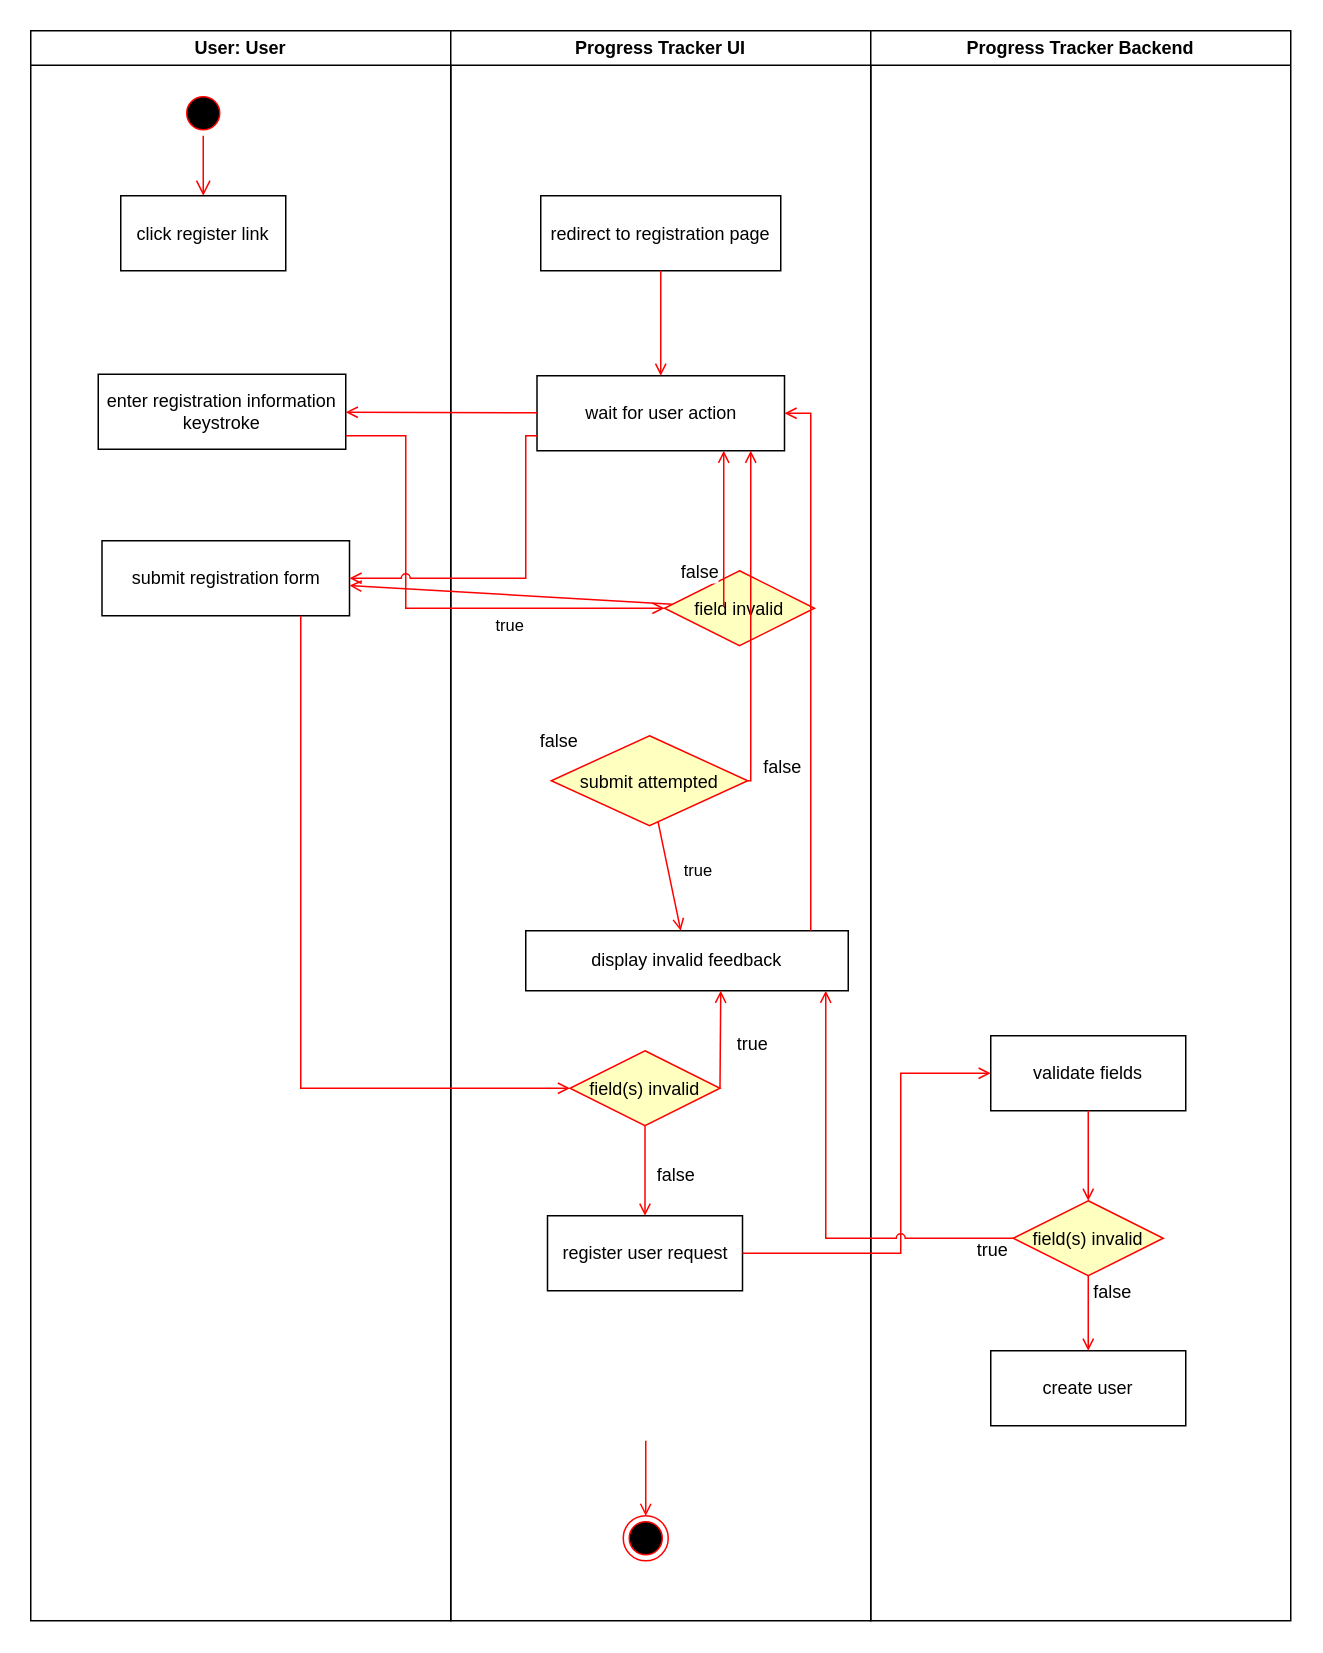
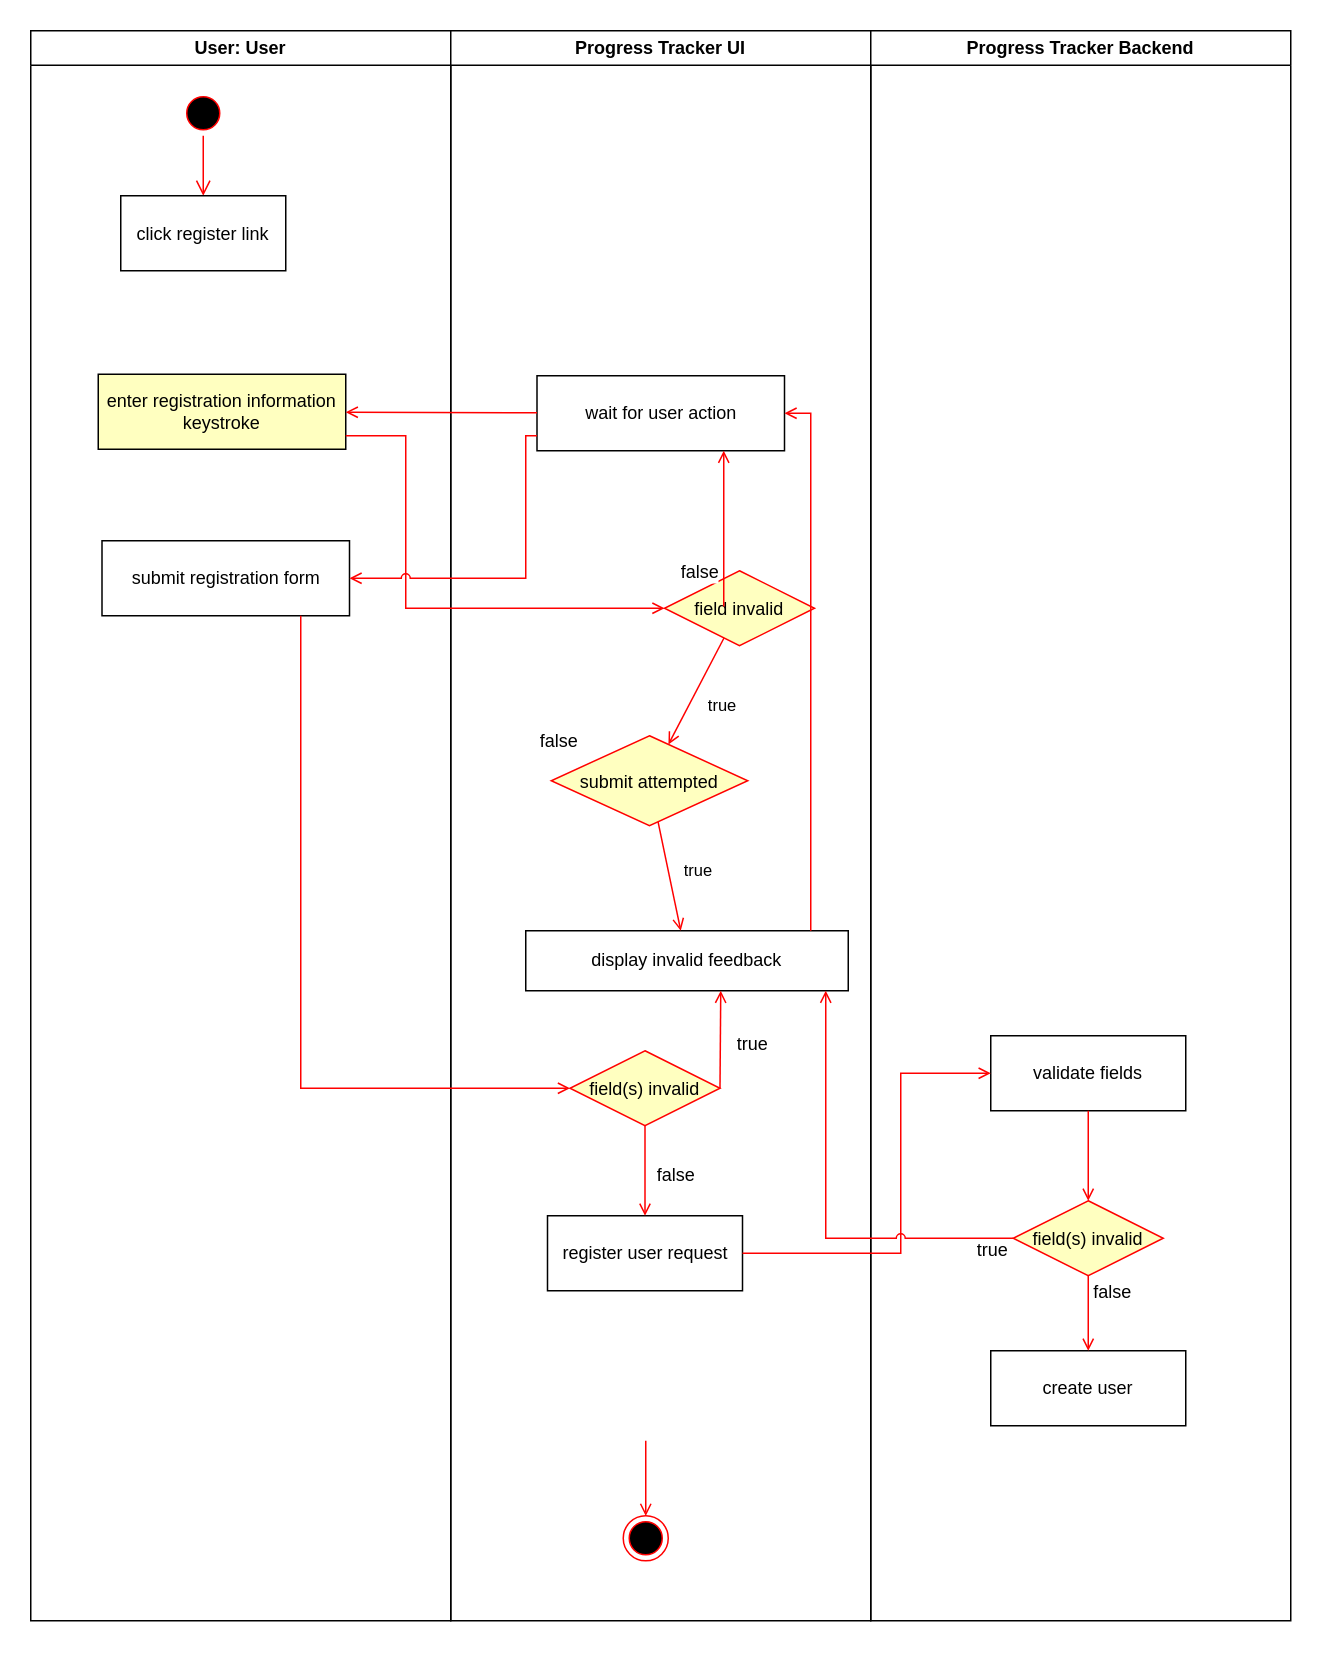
  <mxCell id="0" />
  <mxCell id="1" parent="0" />
  <mxCell id="2" value="User: User" style="swimlane;whiteSpace=wrap" vertex="1" parent="1"><mxGeometry x="20" y="20" width="280" height="1060" as="geometry" /></mxCell>
  <mxCell id="3" value="" style="ellipse;shape=startState;fillColor=#000000;strokeColor=#ff0000;" vertex="1" parent="2"><mxGeometry x="100" y="40" width="30" height="30" as="geometry" /></mxCell>
  <mxCell id="4" value="" style="edgeStyle=elbowEdgeStyle;elbow=horizontal;verticalAlign=bottom;endArrow=open;endSize=8;strokeColor=#FF0000;endFill=1;rounded=0;jumpStyle=arc;" edge="1" parent="2" source="3" target="5"><mxGeometry x="100" y="40" as="geometry"><mxPoint x="115" y="110" as="targetPoint" /></mxGeometry></mxCell>
  <mxCell id="5" value="click register link" style="" vertex="1" parent="2"><mxGeometry x="60" y="110" width="110" height="50" as="geometry" /></mxCell>
- <mxCell id="6" value="enter registration information keystroke" style="whiteSpace=wrap;" vertex="1" parent="2"><mxGeometry x="45" y="229" width="165" height="50" as="geometry" /></mxCell>
+ <mxCell id="6" value="enter registration information keystroke" style="whiteSpace=wrap;fillColor=#ffffc0;" vertex="1" parent="2"><mxGeometry x="45" y="229" width="165" height="50" as="geometry" /></mxCell>
  <mxCell id="7" value="submit registration form" style="whiteSpace=wrap;" vertex="1" parent="2"><mxGeometry x="47.5" y="340" width="165" height="50" as="geometry" /></mxCell>
  <mxCell id="8" value="Progress Tracker UI" style="swimlane;whiteSpace=wrap" vertex="1" parent="1"><mxGeometry x="300" y="20" width="280" height="1060" as="geometry" /></mxCell>
- <mxCell id="9" value="redirect to registration page" style="" vertex="1" parent="8"><mxGeometry x="60" y="110" width="160" height="50" as="geometry" /></mxCell>
  <mxCell id="10" value="field invalid" style="rhombus;fillColor=#ffffc0;strokeColor=#ff0000;" vertex="1" parent="8"><mxGeometry x="142.5" y="360" width="100" height="50" as="geometry" /></mxCell>
  <mxCell id="11" value="submit attempted" style="rhombus;fillColor=#ffffc0;strokeColor=#ff0000;" vertex="1" parent="8"><mxGeometry x="67" y="470" width="131" height="60" as="geometry" /></mxCell>
- <mxCell id="12" value="true" style="endArrow=open;strokeColor=#FF0000;endFill=1;rounded=0;" edge="1" parent="8" source="10" target="7"><mxGeometry x="-0.003" y="20" relative="1" as="geometry"><mxPoint x="53" y="460" as="sourcePoint" /><mxPoint x="203" y="460" as="targetPoint" /><mxPoint as="offset" /></mxGeometry></mxCell>
+ <mxCell id="12" value="true" style="endArrow=open;strokeColor=#FF0000;endFill=1;rounded=0" edge="1" parent="8" source="10" target="11"><mxGeometry x="-0.003" y="20" relative="1" as="geometry"><mxPoint x="53" y="460" as="sourcePoint" /><mxPoint x="203" y="460" as="targetPoint" /><mxPoint as="offset" /></mxGeometry></mxCell>
  <mxCell id="13" value="display invalid feedback" style="whiteSpace=wrap;" vertex="1" parent="8"><mxGeometry x="50" y="600" width="215" height="40" as="geometry" /></mxCell>
  <mxCell id="14" value="true" style="endArrow=open;strokeColor=#FF0000;endFill=1;rounded=0" edge="1" parent="8" source="11" target="13"><mxGeometry x="-0.003" y="20" relative="1" as="geometry"><mxPoint x="140.392" y="539.946" as="sourcePoint" /><mxPoint x="140.13" y="600.06" as="targetPoint" /><mxPoint as="offset" /></mxGeometry></mxCell>
  <mxCell id="15" value="wait for user action" style="whiteSpace=wrap;" vertex="1" parent="8"><mxGeometry x="57.5" y="230" width="165" height="50" as="geometry" /></mxCell>
- <mxCell id="16" value="" style="endArrow=open;strokeColor=#FF0000;endFill=1;rounded=0;jumpStyle=arc;" edge="1" parent="8" source="9" target="15"><mxGeometry relative="1" as="geometry" /></mxCell>
  <mxCell id="17" value="" style="endArrow=open;strokeColor=#FF0000;endFill=1;rounded=0;edgeStyle=elbowEdgeStyle;" edge="1" parent="8"><mxGeometry relative="1" as="geometry"><mxPoint x="182" y="383.75" as="sourcePoint" /><mxPoint x="182" y="280" as="targetPoint" /><Array as="points"><mxPoint x="182" y="330" /></Array></mxGeometry></mxCell>
  <mxCell id="18" value="false" style="text;html=1;resizable=0;points=[];align=center;verticalAlign=middle;labelBackgroundColor=#ffffff;" vertex="1" connectable="0" parent="17"><mxGeometry x="0.001" y="9" relative="1" as="geometry"><mxPoint x="-8" y="28.5" as="offset" /></mxGeometry></mxCell>
- <mxCell id="19" value="" style="endArrow=open;strokeColor=#FF0000;endFill=1;rounded=0;edgeStyle=elbowEdgeStyle;" edge="1" parent="8" source="11" target="15"><mxGeometry relative="1" as="geometry"><mxPoint x="219.714" y="410.107" as="sourcePoint" /><mxPoint x="219.714" y="330" as="targetPoint" /><Array as="points"><mxPoint x="200" y="370" /></Array></mxGeometry></mxCell>
- <mxCell id="20" value="false" style="text;html=1;resizable=0;points=[];align=center;verticalAlign=middle;labelBackgroundColor=#ffffff;" vertex="1" connectable="0" parent="19"><mxGeometry x="0.001" y="9" relative="1" as="geometry"><mxPoint x="29" y="99.5" as="offset" /></mxGeometry></mxCell>
  <mxCell id="21" value="" style="endArrow=open;strokeColor=#FF0000;endFill=1;rounded=0;edgeStyle=elbowEdgeStyle;" edge="1" parent="8" source="13" target="15"><mxGeometry relative="1" as="geometry"><mxPoint x="235" y="625" as="sourcePoint" /><mxPoint x="240" y="280" as="targetPoint" /><Array as="points"><mxPoint x="240" y="580" /></Array></mxGeometry></mxCell>
  <mxCell id="22" value="field(s) invalid" style="rhombus;fillColor=#ffffc0;strokeColor=#ff0000;" vertex="1" parent="8"><mxGeometry x="79.5" y="680" width="100" height="50" as="geometry" /></mxCell>
  <mxCell id="23" value="" style="endArrow=open;strokeColor=#FF0000;endFill=1;rounded=0;edgeStyle=elbowEdgeStyle;jumpStyle=arc;" edge="1" parent="8" source="22" target="13"><mxGeometry relative="1" as="geometry"><mxPoint x="-57.5" y="390" as="sourcePoint" /><mxPoint x="89.5" y="715" as="targetPoint" /><Array as="points"><mxPoint x="180" y="670" /><mxPoint x="40" y="480" /><mxPoint x="-10" y="290" /></Array></mxGeometry></mxCell>
  <mxCell id="24" value="true" style="text;html=1;resizable=0;points=[];align=center;verticalAlign=middle;labelBackgroundColor=#ffffff;" vertex="1" connectable="0" parent="23"><mxGeometry x="0.006" relative="1" as="geometry"><mxPoint x="20" y="2.5" as="offset" /></mxGeometry></mxCell>
  <mxCell id="25" value="register user request" style="whiteSpace=wrap;" vertex="1" parent="8"><mxGeometry x="64.5" y="790" width="130" height="50" as="geometry" /></mxCell>
  <mxCell id="26" value="" style="endArrow=open;strokeColor=#FF0000;endFill=1;rounded=0;edgeStyle=elbowEdgeStyle;jumpStyle=arc;" edge="1" parent="8" source="22" target="25"><mxGeometry relative="1" as="geometry"><mxPoint x="189.5" y="715" as="sourcePoint" /><mxPoint x="190" y="660" as="targetPoint" /><Array as="points"><mxPoint x="140" y="715" /><mxPoint x="50" y="490" /><mxPoint y="300" /></Array></mxGeometry></mxCell>
  <mxCell id="27" value="false" style="text;html=1;resizable=0;points=[];align=center;verticalAlign=middle;labelBackgroundColor=#ffffff;" vertex="1" connectable="0" parent="26"><mxGeometry x="0.006" relative="1" as="geometry"><mxPoint x="20" y="2.5" as="offset" /></mxGeometry></mxCell>
  <mxCell id="28" value="" style="ellipse;html=1;shape=endState;fillColor=#000000;strokeColor=#ff0000;" vertex="1" parent="8"><mxGeometry x="115" y="990" width="30" height="30" as="geometry" /></mxCell>
  <mxCell id="29" value="" style="endArrow=open;strokeColor=#FF0000;endFill=1;rounded=0;edgeStyle=elbowEdgeStyle;jumpStyle=arc;elbow=vertical;" edge="1" parent="8"><mxGeometry relative="1" as="geometry"><mxPoint x="130" y="940" as="sourcePoint" /><mxPoint x="130" y="990.134" as="targetPoint" /><Array as="points"><mxPoint x="130" y="970" /><mxPoint x="102.5" y="980" /><mxPoint x="112.5" y="1005" /><mxPoint x="-12.5" y="1075" /><mxPoint x="-242.5" y="765" /><mxPoint x="-292.5" y="575" /></Array></mxGeometry></mxCell>
  <mxCell id="30" value="Progress Tracker Backend" style="swimlane;whiteSpace=wrap" vertex="1" parent="1"><mxGeometry x="580" y="20" width="280" height="1060" as="geometry"><mxRectangle x="724.5" y="128" width="80" height="23" as="alternateBounds" /></mxGeometry></mxCell>
  <mxCell id="31" value="validate fields" style="whiteSpace=wrap;" vertex="1" parent="30"><mxGeometry x="80" y="670" width="130" height="50" as="geometry" /></mxCell>
  <mxCell id="32" value="field(s) invalid" style="rhombus;fillColor=#ffffc0;strokeColor=#ff0000;" vertex="1" parent="30"><mxGeometry x="95" y="780" width="100" height="50" as="geometry" /></mxCell>
  <mxCell id="33" value="" style="endArrow=open;strokeColor=#FF0000;endFill=1;rounded=0;edgeStyle=elbowEdgeStyle;jumpStyle=arc;elbow=vertical;" edge="1" parent="30" source="31" target="32"><mxGeometry relative="1" as="geometry"><mxPoint x="-75.5" y="825" as="sourcePoint" /><mxPoint x="90" y="705" as="targetPoint" /><Array as="points"><mxPoint x="145" y="750" /><mxPoint x="20" y="820" /><mxPoint x="-210" y="510" /><mxPoint x="-260" y="320" /></Array></mxGeometry></mxCell>
  <mxCell id="34" value="create user" style="whiteSpace=wrap;" vertex="1" parent="30"><mxGeometry x="80" y="880" width="130" height="50" as="geometry" /></mxCell>
  <mxCell id="35" value="" style="endArrow=open;strokeColor=#FF0000;endFill=1;rounded=0;edgeStyle=elbowEdgeStyle;jumpStyle=arc;elbow=vertical;" edge="1" parent="30" source="32" target="34"><mxGeometry relative="1" as="geometry"><mxPoint x="145" y="840" as="sourcePoint" /><mxPoint x="145" y="900" as="targetPoint" /><Array as="points"><mxPoint x="145" y="870" /><mxPoint x="20" y="940" /><mxPoint x="-210" y="630" /><mxPoint x="-260" y="440" /></Array></mxGeometry></mxCell>
  <mxCell id="36" value="false" style="text;html=1;resizable=0;points=[];align=center;verticalAlign=middle;labelBackgroundColor=#ffffff;" vertex="1" connectable="0" parent="35"><mxGeometry x="0.6" y="20" relative="1" as="geometry"><mxPoint x="-5" y="-30" as="offset" /></mxGeometry></mxCell>
  <mxCell id="37" value="" style="endArrow=open;strokeColor=#FF0000;endFill=1;rounded=0;edgeStyle=elbowEdgeStyle;" edge="1" parent="1" source="6" target="10"><mxGeometry relative="1" as="geometry"><mxPoint x="390.25" y="270" as="sourcePoint" /><mxPoint x="210.25" y="350" as="targetPoint" /><Array as="points"><mxPoint x="270" y="290" /></Array></mxGeometry></mxCell>
  <mxCell id="38" value="" style="endArrow=open;strokeColor=#FF0000;endFill=1;rounded=0" edge="1" parent="1" source="15" target="6"><mxGeometry relative="1" as="geometry"><mxPoint x="208.482" y="320" as="sourcePoint" /><mxPoint x="417.757" y="422.622" as="targetPoint" /></mxGeometry></mxCell>
  <mxCell id="39" value="" style="endArrow=open;strokeColor=#FF0000;endFill=1;rounded=0;edgeStyle=elbowEdgeStyle;jumpStyle=arc;" edge="1" parent="1" source="15" target="7"><mxGeometry relative="1" as="geometry"><mxPoint x="270" y="570" as="sourcePoint" /><mxPoint x="272" y="350" as="targetPoint" /><Array as="points"><mxPoint x="350" y="290" /><mxPoint x="320" y="360" /></Array></mxGeometry></mxCell>
  <mxCell id="40" value="false" style="text;html=1;resizable=0;points=[];align=center;verticalAlign=middle;labelBackgroundColor=#ffffff;" vertex="1" connectable="0" parent="39"><mxGeometry x="0.001" y="9" relative="1" as="geometry"><mxPoint x="29" y="99.5" as="offset" /></mxGeometry></mxCell>
  <mxCell id="41" value="" style="endArrow=open;strokeColor=#FF0000;endFill=1;rounded=0;edgeStyle=elbowEdgeStyle;jumpStyle=arc;" edge="1" parent="1" source="7" target="22"><mxGeometry relative="1" as="geometry"><mxPoint x="240" y="300" as="sourcePoint" /><mxPoint x="392.5" y="415" as="targetPoint" /><Array as="points"><mxPoint x="200" y="450" /><mxPoint x="310" y="400" /><mxPoint x="330" y="490" /><mxPoint x="280" y="300" /></Array></mxGeometry></mxCell>
  <mxCell id="42" value="" style="endArrow=open;strokeColor=#FF0000;endFill=1;rounded=0;edgeStyle=elbowEdgeStyle;jumpStyle=arc;" edge="1" parent="1" source="25" target="31"><mxGeometry relative="1" as="geometry"><mxPoint x="580" y="800" as="sourcePoint" /><mxPoint x="630" y="860" as="targetPoint" /><Array as="points"><mxPoint x="600" y="835" /><mxPoint x="590" y="830" /><mxPoint x="360" y="520" /><mxPoint x="310" y="330" /></Array></mxGeometry></mxCell>
  <mxCell id="43" value="" style="endArrow=open;strokeColor=#FF0000;endFill=1;rounded=0;edgeStyle=elbowEdgeStyle;jumpStyle=arc;" edge="1" parent="1" source="32" target="13"><mxGeometry relative="1" as="geometry"><mxPoint x="489.5" y="735" as="sourcePoint" /><mxPoint x="490" y="680" as="targetPoint" /><Array as="points"><mxPoint x="550" y="650" /><mxPoint x="570" y="790" /><mxPoint x="350" y="510" /><mxPoint x="300" y="320" /></Array></mxGeometry></mxCell>
  <mxCell id="44" value="true" style="text;html=1;resizable=0;points=[];align=center;verticalAlign=middle;labelBackgroundColor=#ffffff;" vertex="1" connectable="0" parent="43"><mxGeometry x="0.006" relative="1" as="geometry"><mxPoint x="110" y="28.5" as="offset" /></mxGeometry></mxCell>
